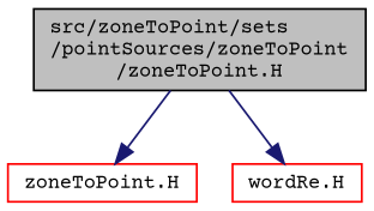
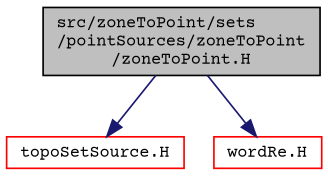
  digraph {
    fontname="Courier Prime"
    node [color=red fontname="Courier Prime" fontsize=10 shape=record]
    edge [color=midnightblue fontname="Courier Prime" fontsize=10 labelfontname=FreeSans labelfontsize=10 style=solid]
    n1 [color=black fillcolor=grey75 fontcolor=black height=0.2 label="src/zoneToPoint/sets\l/pointSources/zoneToPoint\l/zoneToPoint.H" style=filled width=0.4]
-   n2 [height=0.2 label="zoneToPoint.H" width=0.4]
+   n2 [height=0.2 label="topoSetSource.H" width=0.4]
    n3 [height=0.2 label="wordRe.H" width=0.4]
    n1 -> n2
    n1 -> n3
  }
